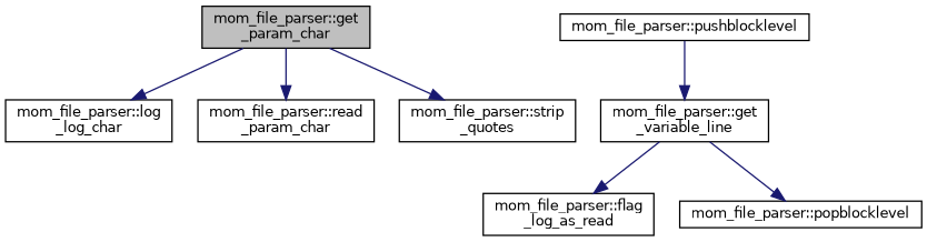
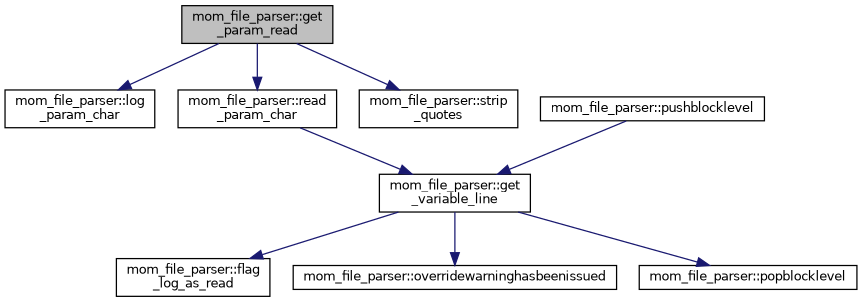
  digraph {
    rankdir=TB
    node [color=black fillcolor=white fontname=Helvetica fontsize=10 shape=record style=filled]
    edge [color=midnightblue fontname=Helvetica fontsize=10 labelfontname=Helvetica labelfontsize=10 style=solid]
-   n1 [fillcolor=grey75 fontcolor=black height=0.2 label="mom_file_parser::get\l_param_char" width=0.4]
-   n2 [height=0.2 label="mom_file_parser::log\l_log_char" width=0.4]
+   n1 [fillcolor=grey75 fontcolor=black height=0.2 label="mom_file_parser::get\l_param_read" width=0.4]
+   n2 [height=0.2 label="mom_file_parser::log\l_param_char" width=0.4]
    n3 [height=0.2 label="mom_file_parser::read\l_param_char" width=0.4]
    n4 [height=0.2 label="mom_file_parser::strip\l_quotes" width=0.4]
    n5 [height=0.2 label="mom_file_parser::get\l_variable_line" width=0.4]
    n6 [height=0.2 label="mom_file_parser::flag\l_log_as_read" width=0.4]
+   n7 [height=0.2 label="mom_file_parser::overridewarninghasbeenissued" width=0.4]
    n8 [height=0.2 label="mom_file_parser::popblocklevel" width=0.4]
    n9 [height=0.2 label="mom_file_parser::pushblocklevel" width=0.4]
    n1 -> n2
    n1 -> n3
    n1 -> n4
+   n3 -> n5
    n5 -> n6
+   n5 -> n7
    n5 -> n8
    n9 -> n5
  }
